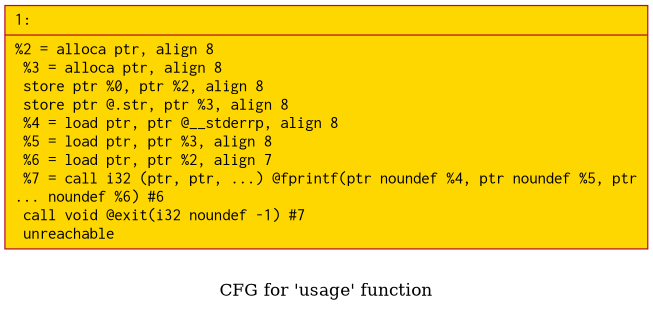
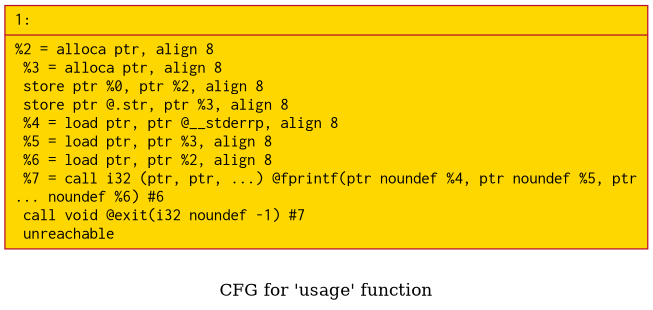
  digraph {
    label="CFG for 'usage' function"
-   n1 [color="#b70d28ff" fillcolor=gold fontname=Courier label="{1:\l|  %2 = alloca ptr, align 8\l  %3 = alloca ptr, align 8\l  store ptr %0, ptr %2, align 8\l  store ptr @.str, ptr %3, align 8\l  %4 = load ptr, ptr @__stderrp, align 8\l  %5 = load ptr, ptr %3, align 8\l  %6 = load ptr, ptr %2, align 7\l  %7 = call i32 (ptr, ptr, ...) @fprintf(ptr noundef %4, ptr noundef %5, ptr\l... noundef %6) #6\l  call void @exit(i32 noundef -1) #7\l  unreachable\l}" shape=record style=filled]
+   n1 [color="#b70d28ff" fillcolor=gold fontname=Courier label="{1:\l|  %2 = alloca ptr, align 8\l  %3 = alloca ptr, align 8\l  store ptr %0, ptr %2, align 8\l  store ptr @.str, ptr %3, align 8\l  %4 = load ptr, ptr @__stderrp, align 8\l  %5 = load ptr, ptr %3, align 8\l  %6 = load ptr, ptr %2, align 8\l  %7 = call i32 (ptr, ptr, ...) @fprintf(ptr noundef %4, ptr noundef %5, ptr\l... noundef %6) #6\l  call void @exit(i32 noundef -1) #7\l  unreachable\l}" shape=record style=filled]
  }
